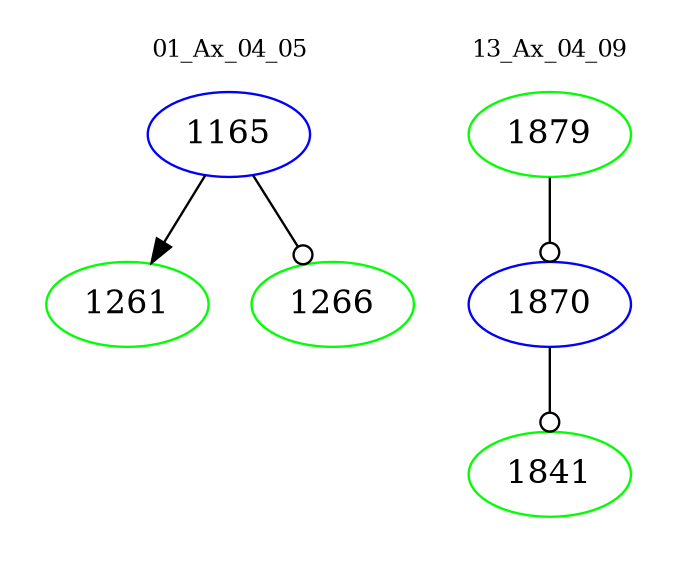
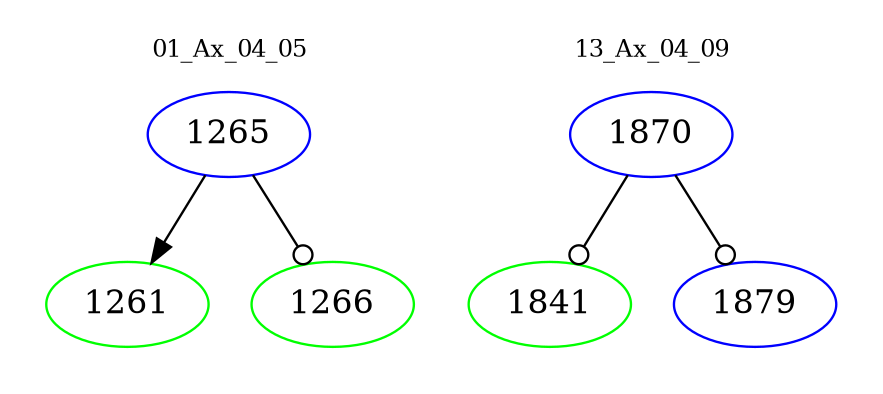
  digraph {
    fontname="DejaVu Serif"
    node [color=green fontname="DejaVu Serif"]
    edge [arrowhead=odot color=black fontname="DejaVu Serif"]
-   n1 [color=blue label=1165]
+   n1 [color=blue label=1265]
    n2 [label=1261]
    n3 [label=1266]
    n4 [color=blue label=1870]
    n5 [label=1841]
-   n6 [label=1879]
+   n6 [color=blue label=1879]
    subgraph cluster_1 {
      color=white
      fontsize=10
      label="01_Ax_04_05"
      n1
      n2
      n3
    }
    subgraph cluster_2 {
      color=white
      fontsize=10
      label="13_Ax_04_09"
      n4
      n5
      n6
    }
    n1 -> n2 [arrowhead=normal]
    n1 -> n3
    n4 -> n5
-   n6 -> n4
+   n4 -> n6
  }
